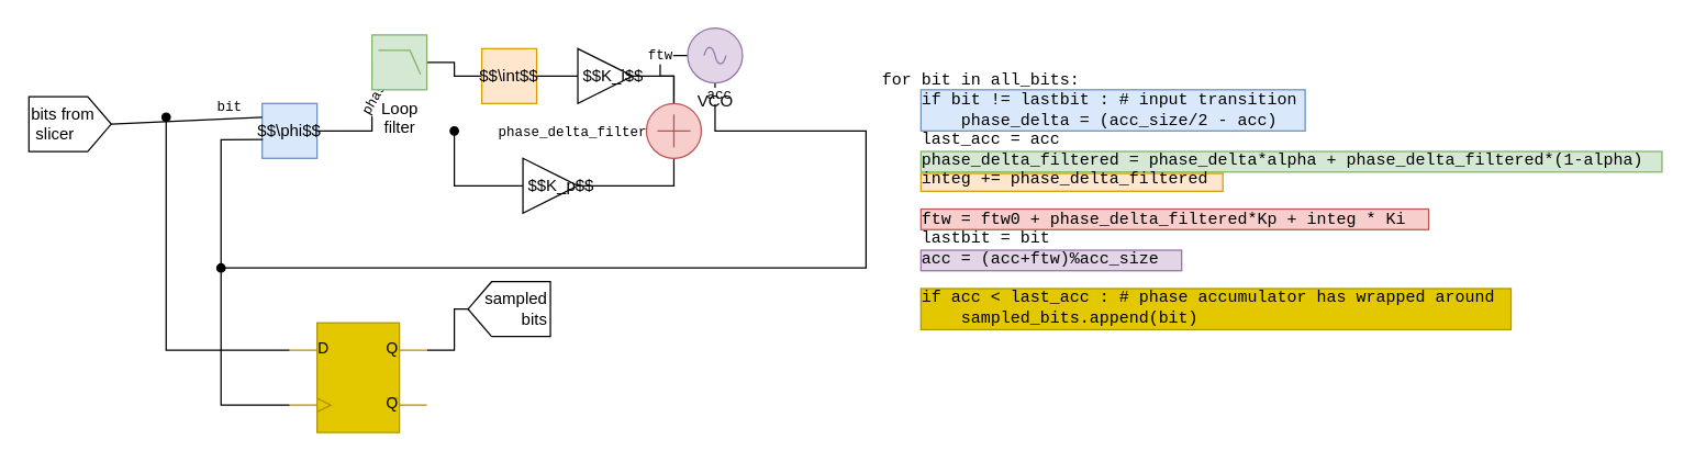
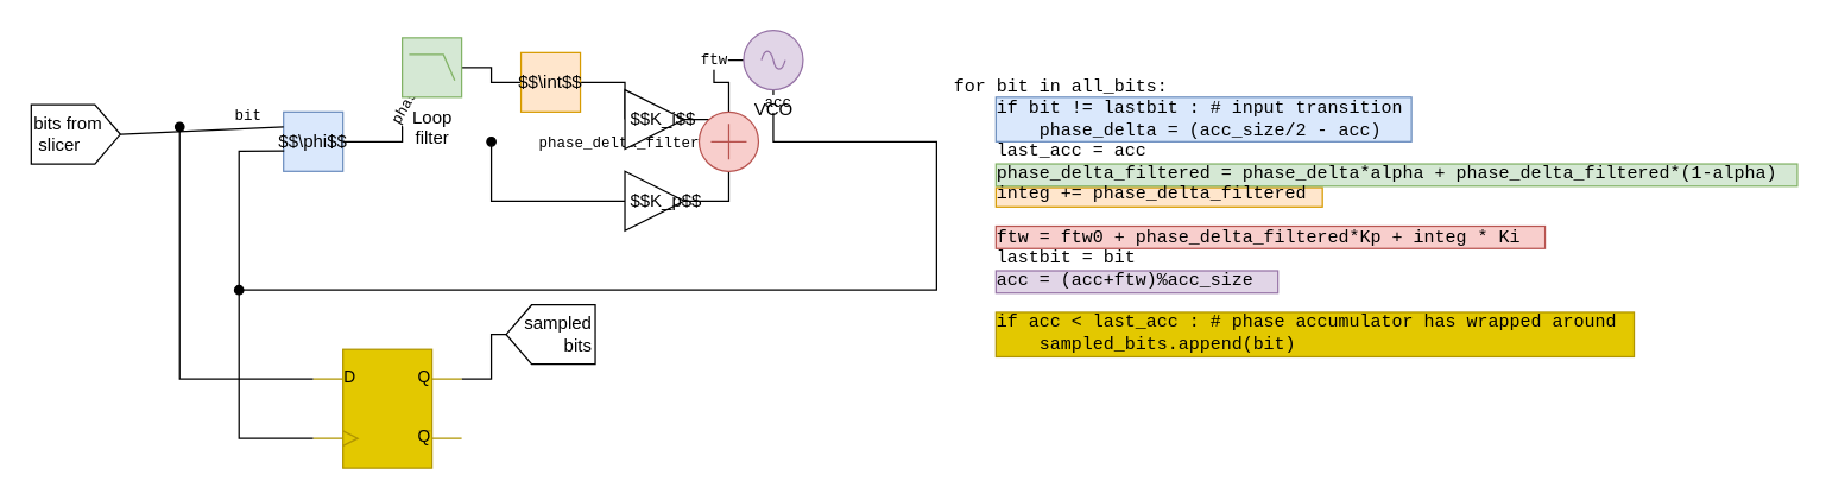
  <mxCell id="0" />
  <mxCell id="1" parent="0" />
  <mxCell id="2" value="" style="rounded=0;whiteSpace=wrap;html=1;fontFamily=Courier New;fontSize=12;fillColor=#e1d5e7;strokeColor=#9673a6;" vertex="1" parent="1"><mxGeometry x="670" y="182" width="190" height="15" as="geometry" /></mxCell>
  <mxCell id="3" value="" style="rounded=0;whiteSpace=wrap;html=1;fontFamily=Courier New;fontSize=12;fillColor=#f8cecc;strokeColor=#b85450;" vertex="1" parent="1"><mxGeometry x="670" y="152" width="370" height="15" as="geometry" /></mxCell>
  <mxCell id="4" value="" style="rounded=0;whiteSpace=wrap;html=1;fontFamily=Courier New;fontSize=12;fillColor=#ffe6cc;strokeColor=#d79b00;" vertex="1" parent="1"><mxGeometry x="670" y="126" width="220" height="13" as="geometry" /></mxCell>
  <mxCell id="5" value="" style="rounded=0;whiteSpace=wrap;html=1;fontFamily=Courier New;fontSize=12;fillColor=#d5e8d4;strokeColor=#82b366;" vertex="1" parent="1"><mxGeometry x="670" y="110" width="540" height="15" as="geometry" /></mxCell>
  <mxCell id="6" value="" style="rounded=0;whiteSpace=wrap;html=1;fontFamily=Courier New;fontSize=12;fillColor=#e3c800;strokeColor=#B09500;fontColor=#000000;" vertex="1" parent="1"><mxGeometry x="670" y="210" width="430" height="30" as="geometry" /></mxCell>
  <mxCell id="7" value="" style="rounded=0;whiteSpace=wrap;html=1;fontFamily=Courier New;fontSize=12;fillColor=#dae8fc;strokeColor=#6c8ebf;" vertex="1" parent="1"><mxGeometry x="670" y="65" width="280" height="30" as="geometry" /></mxCell>
  <mxCell id="8" style="edgeStyle=orthogonalEdgeStyle;rounded=0;orthogonalLoop=1;jettySize=auto;html=1;exitX=1;exitY=0.5;exitDx=0;exitDy=0;entryX=0;entryY=0.5;entryDx=0;entryDy=0;entryPerimeter=0;fontSize=12;endArrow=none;endFill=0;" edge="1" parent="1" source="11" target="16"><mxGeometry relative="1" as="geometry"><Array as="points"><mxPoint x="250" y="95" /><mxPoint x="250" y="95" /></Array></mxGeometry></mxCell>
  <mxCell id="9" value="&lt;font style=&quot;font-size: 10px;&quot;&gt;phase_delta&lt;/font&gt;" style="edgeLabel;html=1;align=center;verticalAlign=middle;resizable=0;points=[];fontSize=12;fontFamily=Courier New;rotation=-60;" vertex="1" connectable="0" parent="8"><mxGeometry x="-0.178" relative="1" as="geometry"><mxPoint x="14" y="-40" as="offset" /></mxGeometry></mxCell>
  <mxCell id="10" value="&lt;font style=&quot;font-size: 10px;&quot;&gt;phase_delta_filtered&lt;/font&gt;" style="edgeLabel;html=1;align=center;verticalAlign=middle;resizable=0;points=[];fontSize=12;fontFamily=Courier New;" vertex="1" connectable="0" parent="8"><mxGeometry x="-0.178" relative="1" as="geometry"><mxPoint x="154" as="offset" /></mxGeometry></mxCell>
  <mxCell id="11" value="$$\phi$$" style="rounded=0;whiteSpace=wrap;html=1;fillColor=#dae8fc;strokeColor=#6c8ebf;" vertex="1" parent="1"><mxGeometry x="190" y="75" width="40" height="40" as="geometry" /></mxCell>
  <mxCell id="12" value="" style="endArrow=none;html=1;rounded=0;entryX=0;entryY=0.25;entryDx=0;entryDy=0;endFill=0;exitX=0.5;exitY=1;exitDx=0;exitDy=0;" edge="1" parent="1" source="33" target="11"><mxGeometry width="50" height="50" relative="1" as="geometry"><mxPoint x="80" y="85" as="sourcePoint" /><mxPoint x="110" y="75" as="targetPoint" /></mxGeometry></mxCell>
  <mxCell id="13" value="bit" style="edgeLabel;html=1;align=center;verticalAlign=middle;resizable=0;points=[];fontSize=10;fontFamily=Courier New;" vertex="1" connectable="0" parent="12"><mxGeometry x="0.161" relative="1" as="geometry"><mxPoint x="22" y="-10" as="offset" /></mxGeometry></mxCell>
  <mxCell id="14" style="edgeStyle=orthogonalEdgeStyle;rounded=0;orthogonalLoop=1;jettySize=auto;html=1;entryX=0;entryY=0.5;entryDx=0;entryDy=0;fontSize=12;startArrow=none;startFill=0;endArrow=none;endFill=0;" edge="1" parent="1" source="16" target="18"><mxGeometry relative="1" as="geometry" /></mxCell>
  <mxCell id="15" value="" style="edgeStyle=orthogonalEdgeStyle;rounded=0;orthogonalLoop=1;jettySize=auto;html=1;fontSize=12;entryX=0;entryY=0.5;entryDx=0;entryDy=0;startArrow=oval;startFill=1;endArrow=none;endFill=0;" edge="1" parent="1" target="22"><mxGeometry relative="1" as="geometry"><mxPoint x="330" y="95" as="sourcePoint" /><Array as="points"><mxPoint x="330" y="135" /></Array></mxGeometry></mxCell>
  <mxCell id="16" value="Loop&lt;br&gt;filter" style="verticalLabelPosition=bottom;shadow=0;dashed=0;align=center;html=1;verticalAlign=top;shape=mxgraph.electrical.logic_gates.lowpass_filter;fontSize=12;fillColor=#d5e8d4;strokeColor=#82b366;" vertex="1" parent="1"><mxGeometry x="270" y="25" width="40" height="40" as="geometry" /></mxCell>
  <mxCell id="17" style="edgeStyle=orthogonalEdgeStyle;rounded=0;orthogonalLoop=1;jettySize=auto;html=1;exitX=1;exitY=0.5;exitDx=0;exitDy=0;entryX=0;entryY=0.5;entryDx=0;entryDy=0;fontSize=12;startArrow=none;startFill=0;endArrow=none;endFill=0;" edge="1" parent="1" source="18" target="20"><mxGeometry relative="1" as="geometry" /></mxCell>
  <mxCell id="18" value="$$\int$$" style="rounded=0;whiteSpace=wrap;html=1;fillColor=#ffe6cc;strokeColor=#d79b00;" vertex="1" parent="1"><mxGeometry x="350" y="35" width="40" height="40" as="geometry" /></mxCell>
  <mxCell id="19" style="edgeStyle=orthogonalEdgeStyle;rounded=0;orthogonalLoop=1;jettySize=auto;html=1;exitX=1;exitY=0.5;exitDx=0;exitDy=0;entryX=0.5;entryY=0;entryDx=0;entryDy=0;entryPerimeter=0;fontSize=12;startArrow=none;startFill=0;endArrow=none;endFill=0;" edge="1" parent="1" source="20" target="25"><mxGeometry relative="1" as="geometry" /></mxCell>
- <mxCell id="20" value="$$K_i$$" style="triangle;whiteSpace=wrap;html=1;fontSize=12;align=left;spacingLeft=2;" vertex="1" parent="1"><mxGeometry x="420" y="35" width="40" height="40" as="geometry" /></mxCell>
+ <mxCell id="20" value="$$K_i$$" style="triangle;whiteSpace=wrap;html=1;fontSize=12;align=left;spacingLeft=2;" vertex="1" parent="1"><mxGeometry x="420" y="60" width="40" height="40" as="geometry" /></mxCell>
  <mxCell id="21" style="edgeStyle=orthogonalEdgeStyle;rounded=0;orthogonalLoop=1;jettySize=auto;html=1;exitX=1;exitY=0.5;exitDx=0;exitDy=0;entryX=0.5;entryY=1;entryDx=0;entryDy=0;entryPerimeter=0;fontSize=12;startArrow=none;startFill=0;endArrow=none;endFill=0;" edge="1" parent="1" source="22" target="25"><mxGeometry relative="1" as="geometry" /></mxCell>
- <mxCell id="22" value="$$K_p$$" style="triangle;whiteSpace=wrap;html=1;fontSize=12;align=left;spacingLeft=2;" vertex="1" parent="1"><mxGeometry x="380" y="115" width="40" height="40" as="geometry" /></mxCell>
+ <mxCell id="22" value="$$K_p$$" style="triangle;whiteSpace=wrap;html=1;fontSize=12;align=left;spacingLeft=2;" vertex="1" parent="1"><mxGeometry x="420" y="115" width="40" height="40" as="geometry" /></mxCell>
  <mxCell id="23" style="edgeStyle=orthogonalEdgeStyle;rounded=0;orthogonalLoop=1;jettySize=auto;html=1;entryX=0;entryY=0.5;entryDx=0;entryDy=0;entryPerimeter=0;fontSize=12;startArrow=none;startFill=0;endArrow=none;endFill=0;" edge="1" parent="1" source="25" target="28"><mxGeometry relative="1" as="geometry" /></mxCell>
  <mxCell id="24" value="ftw" style="edgeLabel;html=1;align=center;verticalAlign=middle;resizable=0;points=[];fontSize=10;fontFamily=Courier New;" vertex="1" connectable="0" parent="23"><mxGeometry x="0.131" y="1" relative="1" as="geometry"><mxPoint y="-9" as="offset" /></mxGeometry></mxCell>
  <mxCell id="25" value="" style="verticalLabelPosition=bottom;shadow=0;dashed=0;align=center;html=1;verticalAlign=top;shape=mxgraph.electrical.abstract.summation_point;fontSize=12;fillColor=#f8cecc;strokeColor=#b85450;" vertex="1" parent="1"><mxGeometry x="470" y="75" width="40" height="40" as="geometry" /></mxCell>
  <mxCell id="26" style="edgeStyle=orthogonalEdgeStyle;rounded=0;orthogonalLoop=1;jettySize=auto;html=1;entryX=0.011;entryY=0.659;entryDx=0;entryDy=0;entryPerimeter=0;fontSize=12;startArrow=none;startFill=0;endArrow=none;endFill=0;" edge="1" parent="1" source="28" target="11"><mxGeometry relative="1" as="geometry"><Array as="points"><mxPoint x="630" y="95" /><mxPoint x="630" y="195" /><mxPoint x="160" y="195" /><mxPoint x="160" y="101" /></Array></mxGeometry></mxCell>
  <mxCell id="27" value="acc" style="edgeLabel;html=1;align=center;verticalAlign=middle;resizable=0;points=[];fontSize=10;fontFamily=Courier New;" vertex="1" connectable="0" parent="26"><mxGeometry x="-0.962" y="2" relative="1" as="geometry"><mxPoint y="-8" as="offset" /></mxGeometry></mxCell>
  <mxCell id="28" value="VCO" style="pointerEvents=1;verticalLabelPosition=bottom;shadow=0;dashed=0;align=center;html=1;verticalAlign=top;shape=mxgraph.electrical.signal_sources.source;aspect=fixed;points=[[0.5,0,0],[1,0.5,0],[0.5,1,0],[0,0.5,0]];elSignalType=ac;fontSize=12;fillColor=#e1d5e7;strokeColor=#9673a6;" vertex="1" parent="1"><mxGeometry x="500" y="20" width="40" height="40" as="geometry" /></mxCell>
  <mxCell id="29" style="edgeStyle=orthogonalEdgeStyle;rounded=0;orthogonalLoop=1;jettySize=auto;html=1;exitX=0;exitY=0.25;exitDx=0;exitDy=0;exitPerimeter=0;fontSize=12;startArrow=oval;startFill=1;entryX=0;entryY=0.25;entryDx=0;entryDy=0;entryPerimeter=0;endArrow=none;endFill=0;" edge="1" parent="1" target="32"><mxGeometry relative="1" as="geometry"><mxPoint x="120" y="85" as="sourcePoint" /><Array as="points"><mxPoint x="120" y="255" /></Array></mxGeometry></mxCell>
  <mxCell id="30" style="edgeStyle=orthogonalEdgeStyle;rounded=0;orthogonalLoop=1;jettySize=auto;html=1;exitX=0;exitY=0.75;exitDx=0;exitDy=0;exitPerimeter=0;fontSize=12;startArrow=oval;startFill=1;entryX=0;entryY=0.75;entryDx=0;entryDy=0;entryPerimeter=0;endArrow=none;endFill=0;" edge="1" parent="1" target="32"><mxGeometry relative="1" as="geometry"><mxPoint x="160" y="195" as="sourcePoint" /><Array as="points"><mxPoint x="160" y="295" /></Array></mxGeometry></mxCell>
  <mxCell id="31" style="edgeStyle=orthogonalEdgeStyle;rounded=0;orthogonalLoop=1;jettySize=auto;html=1;exitX=1;exitY=0.25;exitDx=0;exitDy=0;exitPerimeter=0;entryX=0.5;entryY=0;entryDx=0;entryDy=0;fontSize=12;startArrow=none;startFill=0;endArrow=none;endFill=0;" edge="1" parent="1" source="32" target="34"><mxGeometry relative="1" as="geometry" /></mxCell>
  <mxCell id="32" value="" style="verticalLabelPosition=bottom;shadow=0;dashed=0;align=center;html=1;verticalAlign=top;shape=mxgraph.electrical.logic_gates.d_type_flip-flop;fontSize=12;fillColor=#e3c800;fontColor=#000000;strokeColor=#B09500;" vertex="1" parent="1"><mxGeometry x="210" y="235" width="100" height="80" as="geometry" /></mxCell>
  <mxCell id="33" value="bits from&lt;br&gt;&amp;nbsp;slicer" style="shape=offPageConnector;whiteSpace=wrap;html=1;fontSize=12;direction=north;size=0.286;align=left;" vertex="1" parent="1"><mxGeometry x="20" y="70" width="60" height="40" as="geometry" /></mxCell>
  <mxCell id="34" value="sampled&lt;br&gt;bits" style="shape=offPageConnector;whiteSpace=wrap;html=1;fontSize=12;direction=north;size=0.286;align=right;flipV=1;flipH=1;" vertex="1" parent="1"><mxGeometry x="340" y="205" width="60" height="40" as="geometry" /></mxCell>
  <mxCell id="35" value="&lt;div style=&quot;font-size: 12px;&quot;&gt;for bit in all_bits:&lt;/div&gt;&lt;div style=&quot;font-size: 12px;&quot;&gt;&amp;nbsp; &amp;nbsp; if bit != lastbit : # input transition&lt;/div&gt;&lt;div style=&quot;font-size: 12px;&quot;&gt;&amp;nbsp; &amp;nbsp; &amp;nbsp; &amp;nbsp; phase_delta = (acc_size/2 - acc)&lt;/div&gt;&lt;div style=&quot;font-size: 12px;&quot;&gt;&amp;nbsp; &amp;nbsp; last_acc = acc&lt;/div&gt;&lt;div style=&quot;font-size: 12px;&quot;&gt;&amp;nbsp; &amp;nbsp; phase_delta_filtered = phase_delta*alpha + phase_delta_filtered*(1-alpha)&lt;/div&gt;&lt;div style=&quot;font-size: 12px;&quot;&gt;&amp;nbsp; &amp;nbsp; integ += phase_delta_filtered&lt;/div&gt;&lt;div style=&quot;font-size: 12px;&quot;&gt;&amp;nbsp; &amp;nbsp;&amp;nbsp;&lt;/div&gt;&lt;div style=&quot;font-size: 12px;&quot;&gt;&amp;nbsp; &amp;nbsp; ftw = ftw0 + phase_delta_filtered*Kp + integ * Ki&lt;/div&gt;&lt;div style=&quot;font-size: 12px;&quot;&gt;&amp;nbsp; &amp;nbsp; lastbit = bit&lt;/div&gt;&lt;div style=&quot;font-size: 12px;&quot;&gt;&amp;nbsp; &amp;nbsp; acc = (acc+ftw)%acc_size&lt;/div&gt;&lt;div style=&quot;font-size: 12px;&quot;&gt;&lt;br&gt;&lt;/div&gt;&lt;div style=&quot;font-size: 12px;&quot;&gt;&lt;div style=&quot;border-color: var(--border-color);&quot;&gt;&amp;nbsp; &amp;nbsp; if acc &amp;lt; last_acc : # phase accumulator has wrapped around&lt;/div&gt;&lt;div style=&quot;border-color: var(--border-color);&quot;&gt;&amp;nbsp; &amp;nbsp; &amp;nbsp; &amp;nbsp; sampled_bits.append(bit)&lt;/div&gt;&lt;/div&gt;" style="text;html=1;strokeColor=none;fillColor=none;align=left;verticalAlign=top;whiteSpace=wrap;rounded=0;fontSize=12;fontFamily=Courier New;movable=1;resizable=1;rotatable=1;deletable=1;editable=1;connectable=1;comic=0;" vertex="1" parent="1"><mxGeometry x="640" y="45" width="580" height="200" as="geometry" /></mxCell>
